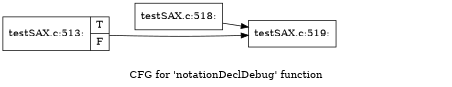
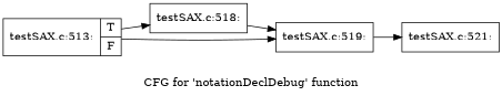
  digraph {
    label="CFG for 'notationDeclDebug' function"
    rankdir=LR
    node [shape=record]
    n1 [label="{testSAX.c:513:|{<s0>T|<s1>F}}"]
    n2 [label="{testSAX.c:518:}"]
    n3 [label="{testSAX.c:519:}"]
+   n4 [label="{testSAX.c:521:}"]
+   n1 -> n2
    n1 -> n3
    n2 -> n3
+   n3 -> n4
  }
